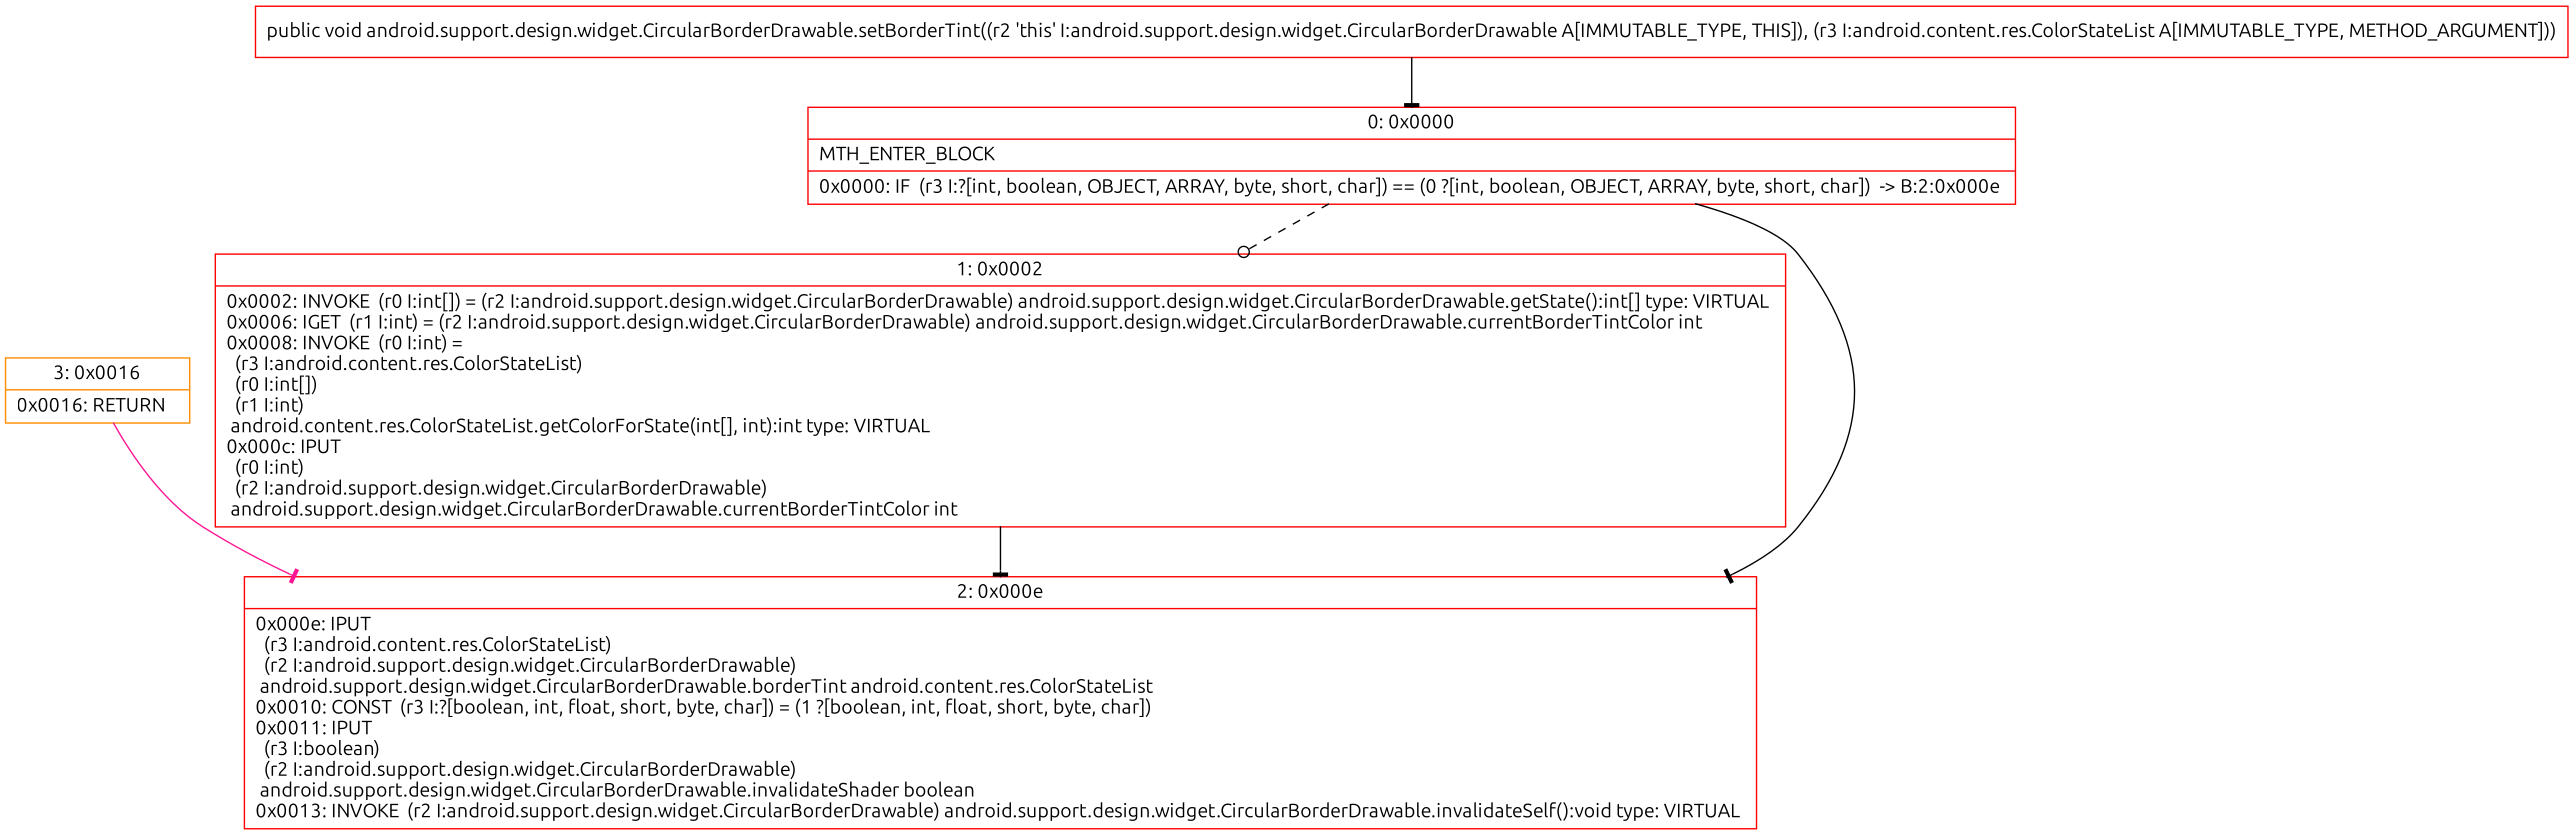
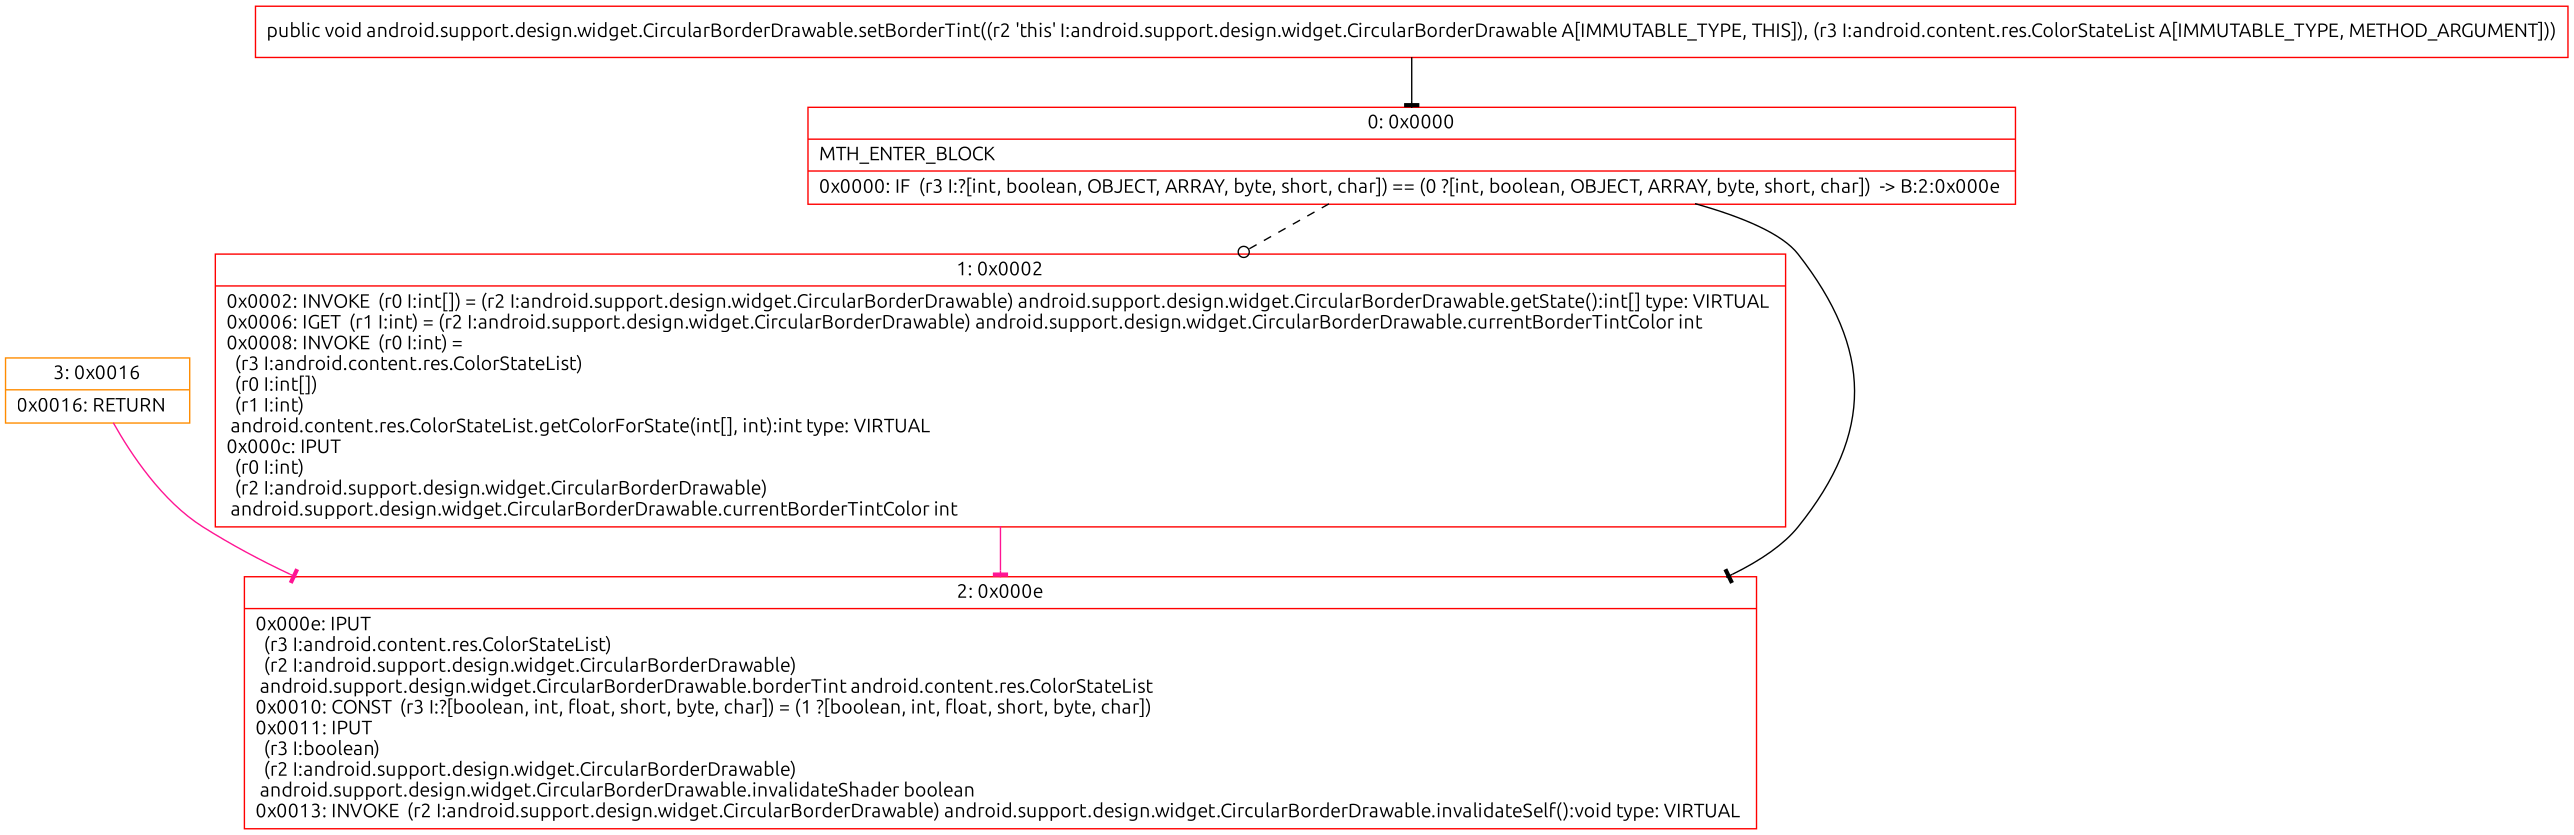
  digraph {
    fontname=Ubuntu
    node [color=red fontname=Ubuntu shape=record]
    edge [arrowhead=tee color=black fontname=Ubuntu]
    n1 [label="{0\:\ 0x0000|MTH_ENTER_BLOCK\l|0x0000: IF  (r3 I:?[int, boolean, OBJECT, ARRAY, byte, short, char]) == (0 ?[int, boolean, OBJECT, ARRAY, byte, short, char])  \-\> B:2:0x000e \l}"]
    n2 [label="{1\:\ 0x0002|0x0002: INVOKE  (r0 I:int[]) = (r2 I:android.support.design.widget.CircularBorderDrawable) android.support.design.widget.CircularBorderDrawable.getState():int[] type: VIRTUAL \l0x0006: IGET  (r1 I:int) = (r2 I:android.support.design.widget.CircularBorderDrawable) android.support.design.widget.CircularBorderDrawable.currentBorderTintColor int \l0x0008: INVOKE  (r0 I:int) = \l  (r3 I:android.content.res.ColorStateList)\l  (r0 I:int[])\l  (r1 I:int)\l android.content.res.ColorStateList.getColorForState(int[], int):int type: VIRTUAL \l0x000c: IPUT  \l  (r0 I:int)\l  (r2 I:android.support.design.widget.CircularBorderDrawable)\l android.support.design.widget.CircularBorderDrawable.currentBorderTintColor int \l}"]
    n3 [label="{2\:\ 0x000e|0x000e: IPUT  \l  (r3 I:android.content.res.ColorStateList)\l  (r2 I:android.support.design.widget.CircularBorderDrawable)\l android.support.design.widget.CircularBorderDrawable.borderTint android.content.res.ColorStateList \l0x0010: CONST  (r3 I:?[boolean, int, float, short, byte, char]) = (1 ?[boolean, int, float, short, byte, char]) \l0x0011: IPUT  \l  (r3 I:boolean)\l  (r2 I:android.support.design.widget.CircularBorderDrawable)\l android.support.design.widget.CircularBorderDrawable.invalidateShader boolean \l0x0013: INVOKE  (r2 I:android.support.design.widget.CircularBorderDrawable) android.support.design.widget.CircularBorderDrawable.invalidateSelf():void type: VIRTUAL \l}"]
    n4 [color=darkorange label="{3\:\ 0x0016|0x0016: RETURN   \l}"]
    n5 [label="{public void android.support.design.widget.CircularBorderDrawable.setBorderTint((r2 'this' I:android.support.design.widget.CircularBorderDrawable A[IMMUTABLE_TYPE, THIS]), (r3 I:android.content.res.ColorStateList A[IMMUTABLE_TYPE, METHOD_ARGUMENT])) }"]
    n1 -> n2 [arrowhead=odot style=dashed]
    n1 -> n3
-   n2 -> n3
+   n2 -> n3 [color=deeppink]
    n4 -> n3 [color=deeppink]
    n5 -> n1
  }
